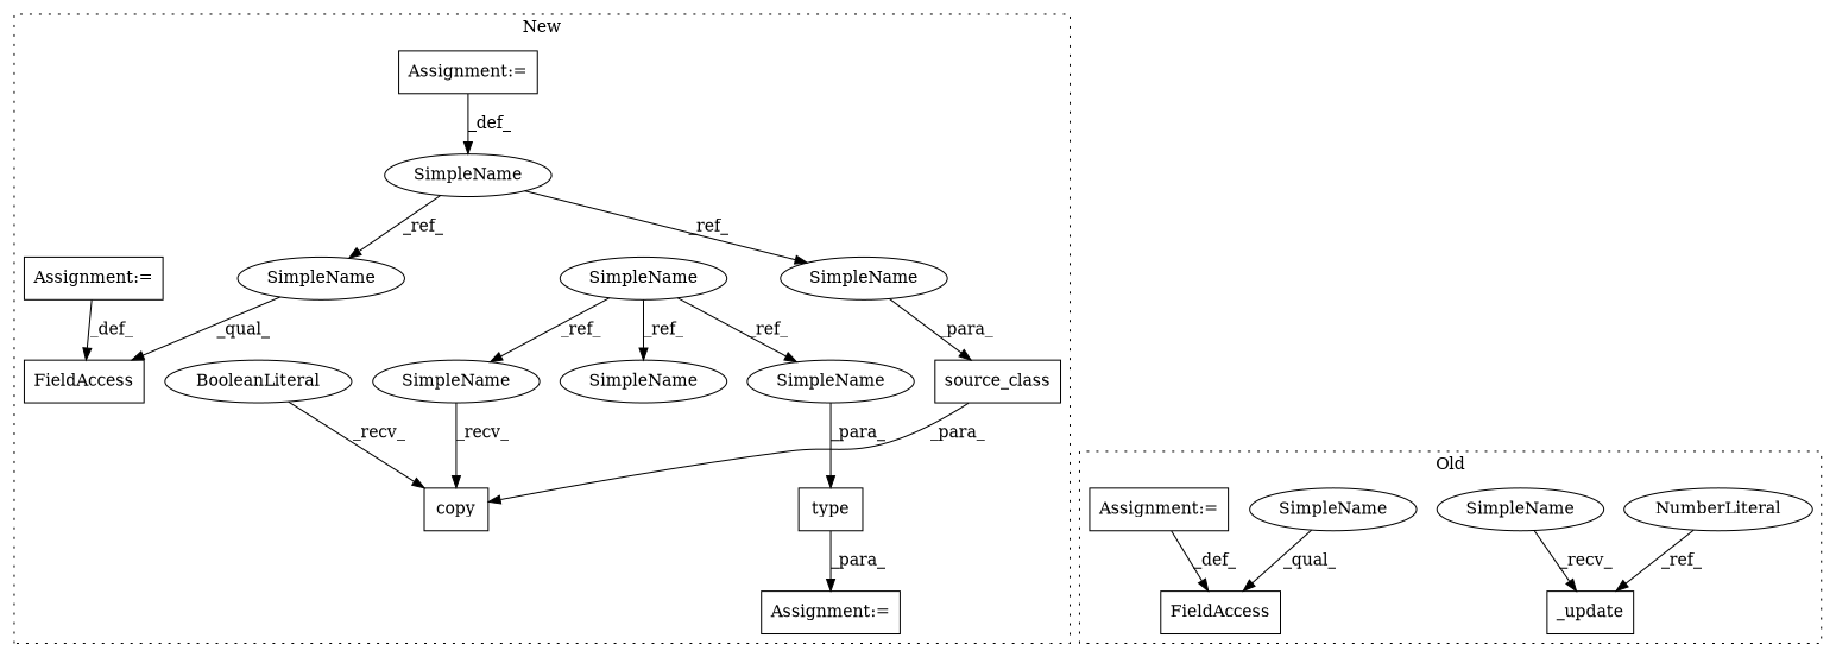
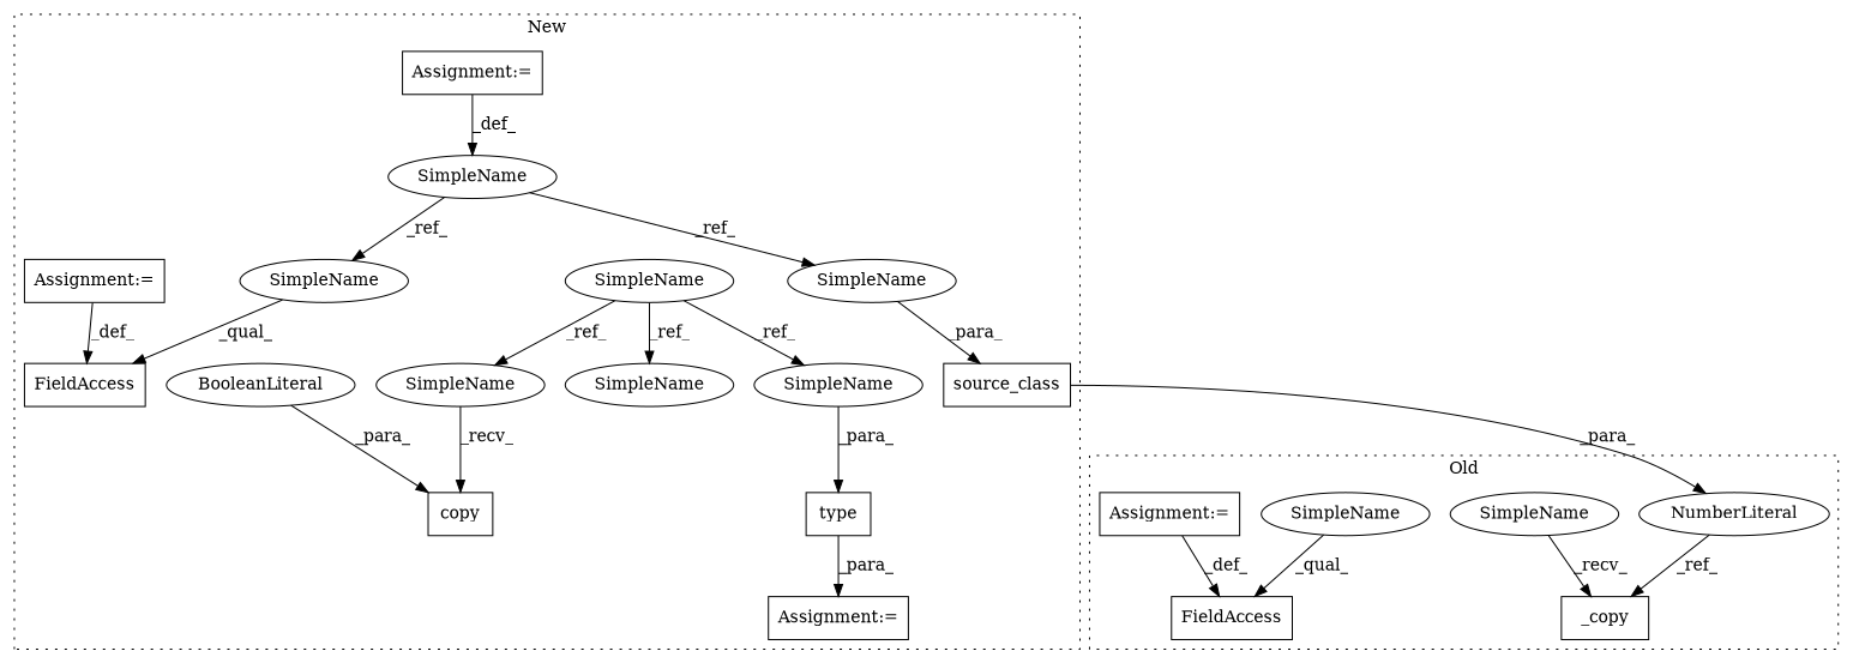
  digraph {
    node [a=42 l=4 s=8041 shape=ellipse]
-   n1 [a=32 l="8,1" label=_update s="8069,8078" shape=box]
+   n1 [a=32 l="8,1" label=_copy s="8069,8078" shape=box]
    n2 [a=34 l=1 label=NumberLiteral s=8077]
    n3 [a=22 l=11 label=FieldAccess shape=box]
    n4 [a=7 l=1 label="Assignment:=" s=8052 shape=box]
    n5 [label=SimpleName s=8064]
    n6 [label=SimpleName]
    n7 [a=32 l="5,1" label=type s="7757,7766" shape=box]
    n8 [label=SimpleName s=7622]
    n9 [a=32 l="5,1" label=copy s="7778,7806" shape=box]
    n10 [a=32 l="13,1" label=source_class s="7783,7799" shape=box]
    n11 [l=3 label=SimpleName s=7703]
    n12 [a=22 l=9 label=FieldAccess s=7723 shape=box]
    n13 [a=9 l=5 label=BooleanLiteral s=7801]
    n14 [a=7 l=1 label="Assignment:=" s=7732 shape=box]
    n15 [a=7 l=1 label="Assignment:=" s=7756 shape=box]
    n16 [a=7 l=1 label="Assignment:=" s=7706 shape=box]
    n17 [label=SimpleName s=7707]
    n18 [label=SimpleName s=7762]
    n19 [label=SimpleName s=7773]
    n20 [l=3 label=SimpleName s=7723]
    n21 [l=3 label=SimpleName s=7796]
    subgraph cluster_1 {
      label=Old
      style=dotted
      n1
      n2
      n3
      n4
      n5
      n6
    }
    subgraph cluster_2 {
      label=New
      style=dotted
      n7
      n8
      n9
      n10
      n11
      n12
      n13
      n14
      n15
      n16
      n17
      n18
      n19
      n20
      n21
    }
    n2 -> n1 [label=_ref_]
    n4 -> n3 [label=_def_]
    n5 -> n1 [label=_recv_]
    n6 -> n3 [label=_qual_]
    n7 -> n15 [label=_para_]
    n8 -> n17 [label=_ref_]
    n8 -> n18 [label=_ref_]
    n8 -> n19 [label=_ref_]
-   n10 -> n9 [label=_para_]
+   n10 -> n2 [label=_para_]
    n11 -> n20 [label=_ref_]
    n11 -> n21 [label=_ref_]
-   n13 -> n9 [label=_recv_]
+   n13 -> n9 [label=_para_]
    n14 -> n12 [label=_def_]
    n16 -> n11 [label=_def_]
    n18 -> n7 [label=_para_]
    n19 -> n9 [label=_recv_]
    n20 -> n12 [label=_qual_]
    n21 -> n10 [label=_para_]
  }
